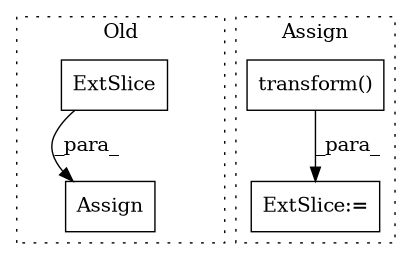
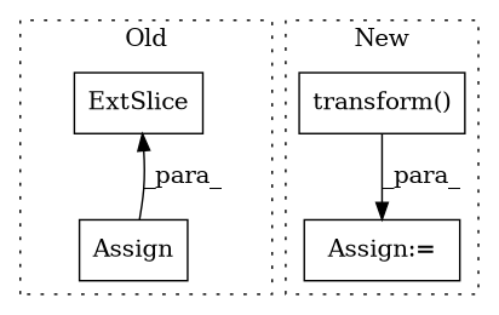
  digraph {
    node [shape=box]
    n1 [a=85 l=5 label=ExtSlice s=2939]
    n2 [a=63 l="56,0" label=Assign s="2939,0"]
    n3 [a=75 l="15,1" label="transform()" s="3873,3893"]
-   n4 [a=68 l=3 label="ExtSlice:=" s=3870]
+   n4 [a=68 l=3 label="Assign:=" s=3870]
    subgraph cluster_1 {
      label=Old
      style=dotted
      n1
      n2
    }
    subgraph cluster_2 {
-     label=Assign
+     label=New
      style=dotted
      n3
      n4
    }
-   n1 -> n2 [label=_para_]
+   n2 -> n1 [label=_para_]
    n3 -> n4 [label=_para_]
  }
